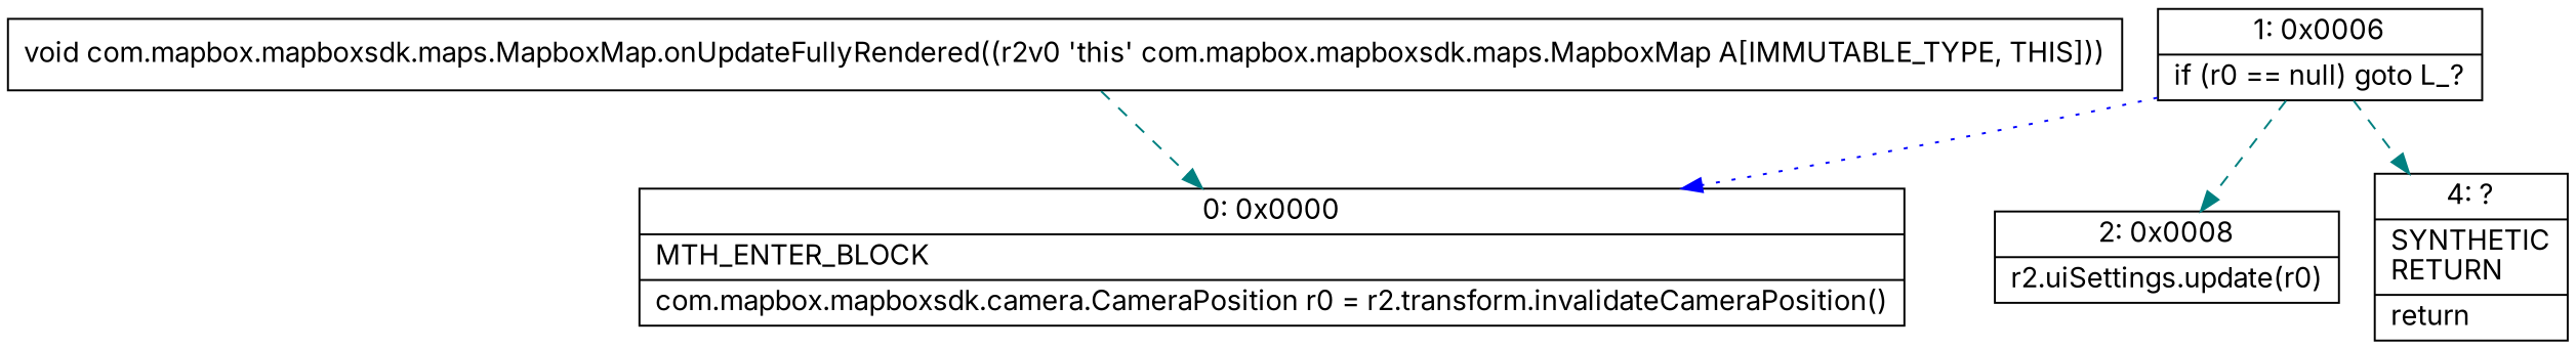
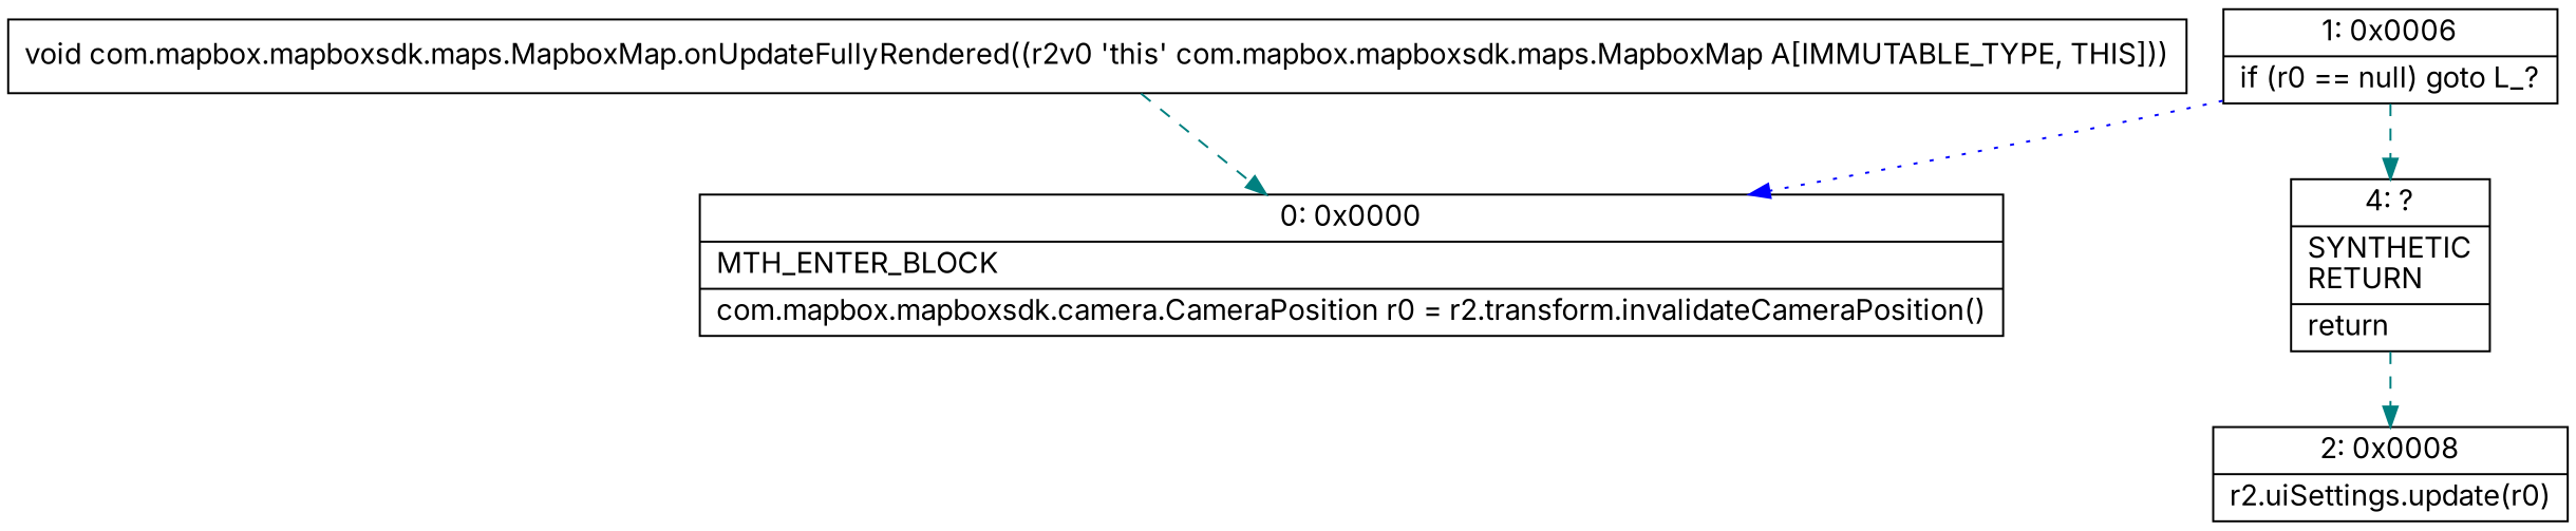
  digraph {
    fontname=Inter
    node [fontname=Inter shape=record]
    edge [color=teal fontname=Inter style=dashed]
    n1 [label="{0\:\ 0x0000|MTH_ENTER_BLOCK\l|com.mapbox.mapboxsdk.camera.CameraPosition r0 = r2.transform.invalidateCameraPosition()\l}"]
    n2 [label="{1\:\ 0x0006|if (r0 == null) goto L_?\l}"]
    n3 [label="{2\:\ 0x0008|r2.uiSettings.update(r0)\l}"]
    n4 [label="{4\:\ ?|SYNTHETIC\lRETURN\l|return\l}"]
    n5 [label="{void com.mapbox.mapboxsdk.maps.MapboxMap.onUpdateFullyRendered((r2v0 'this' com.mapbox.mapboxsdk.maps.MapboxMap A[IMMUTABLE_TYPE, THIS])) }"]
    n2 -> n1 [color=blue style=dotted]
-   n2 -> n3
+   n4 -> n3
    n2 -> n4
    n5 -> n1
  }
